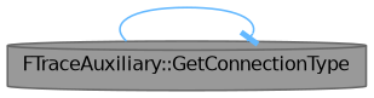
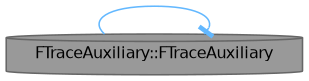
  digraph {
    rankdir=LR
-   n1 [color=gray40 fillcolor=grey60 fontcolor=black fontname=Helvetica fontsize=10 height=0.2 label="FTraceAuxiliary::GetConnectionType" shape=cylinder style=filled width=0.4]
+   n1 [color=gray40 fillcolor=grey60 fontcolor=black fontname=Helvetica fontsize=10 height=0.2 label="FTraceAuxiliary::FTraceAuxiliary" shape=cylinder style=filled width=0.4]
    n1 -> n1 [color=steelblue1 fontname=Helvetica fontsize=10 labelfontname=Helvetica labelfontsize=10 style=solid arrowhead=tee]
  }
